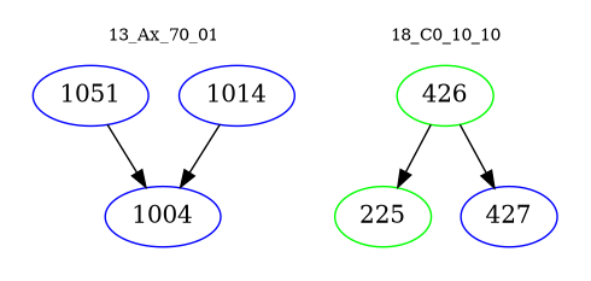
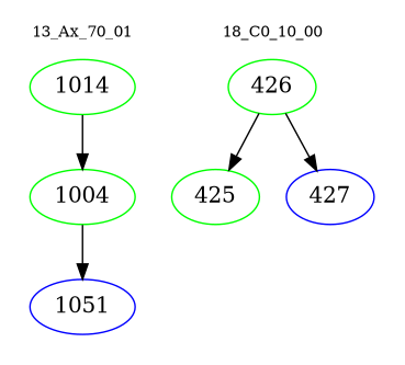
  digraph {
    node [color=green]
    edge [color=black]
-   n1 [color=blue label=1014]
-   n2 [color=blue label=1004]
+   n1 [label=1014]
+   n2 [label=1004]
    n3 [color=blue label=1051]
    n4 [label=426]
-   n5 [label=225]
+   n5 [label=425]
    n6 [color=blue label=427]
    subgraph cluster_1 {
      color=white
      fontsize=10
      label="13_Ax_70_01"
      n1
      n2
      n3
    }
    subgraph cluster_2 {
      color=white
      fontsize=10
-     label="18_C0_10_10"
+     label="18_C0_10_00"
      n4
      n5
      n6
    }
    n1 -> n2
-   n3 -> n2
+   n2 -> n3
    n4 -> n5
    n4 -> n6
  }
